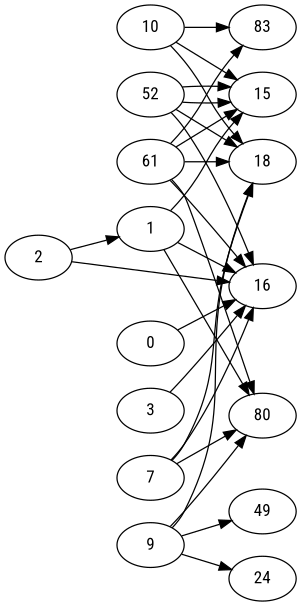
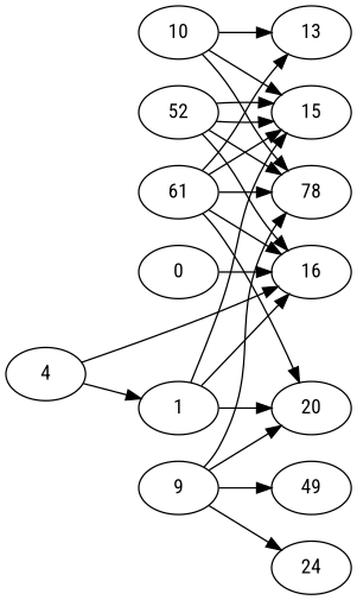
  digraph {
    fontname="Roboto Condensed"
    rankdir=LR
    node [alpha=0.00 fontname="Roboto Condensed"]
    edge [fontname="Roboto Condensed"]
    1 [expect_size=24307712]
    15 [alpha=0.18 expect_size=26874880]
    16 [alpha=0.16 expect_size=46852096]
-   20 [alpha=0.12 expect_size=50710528 label=80]
-   2 [alpha=0.17 expect_size=34191360]
-   3 [alpha=0.17 expect_size=21804032]
-   18 [alpha=0.12 expect_size=15919104]
-   7 [expect_size=34883584]
+   20 [alpha=0.12 expect_size=50710528]
+   2 [alpha=0.17 expect_size=34191360 label=4]
+   18 [alpha=0.12 expect_size=15919104 label=78]
    n9 [alpha=0.08 expect_size=27653120 label=0]
    9 [alpha=0.07 expect_size=33270784]
    n11 [alpha=0.10 expect_size=35404800 label=24]
    n12 [alpha=0.11 expect_size=35186688 label=49]
    10 [alpha=0.02 expect_size=16394240]
-   13 [alpha=0.15 expect_size=41564160 label=83]
+   13 [alpha=0.15 expect_size=41564160]
    n15 [alpha=0.16 expect_size=48251904 label=61]
    n16 [alpha=0.02 expect_size=48651264 label=52]
    1 -> 15
    1 -> 16
    1 -> 20
    2 -> 1
    2 -> 16
-   3 -> 16
-   7 -> 16
-   7 -> 20
-   7 -> 18
    n9 -> 16
    9 -> 20
    9 -> 18
    9 -> n11
    9 -> n12
    10 -> 15
    10 -> 18
    10 -> 13
    n15 -> 15
    n15 -> 16
    n15 -> 20
    n15 -> 18
    n15 -> 13
    n16 -> 15
    n16 -> 15
    n16 -> 16
    n16 -> 18
  }
